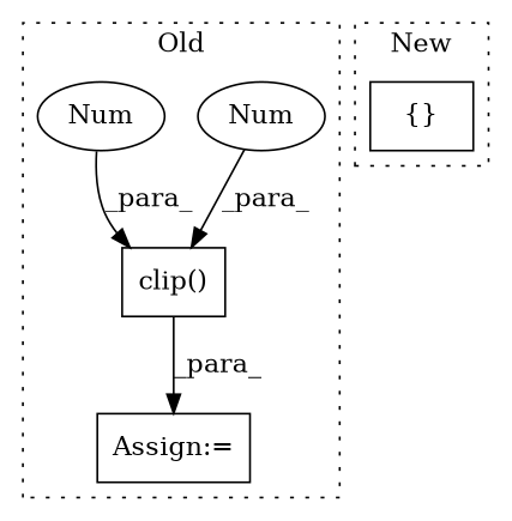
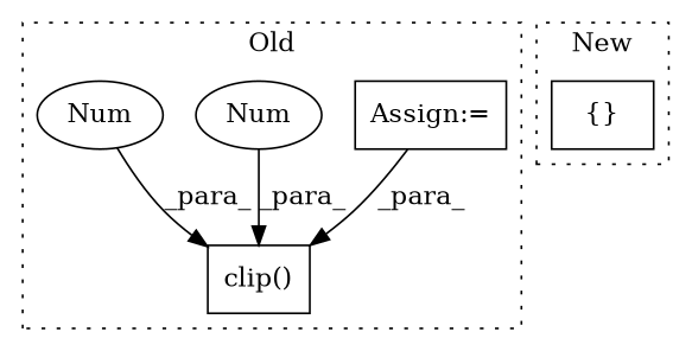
  digraph {
    node [a=76 l=3 shape=box]
    n1 [a=75 l="12,1" label="clip()" s="21338,21361"]
    n2 [a=68 label="Assign:=" s=21510]
    n3 [label=Num s=21358 shape=ellipse]
    n4 [l=1 label=Num s=21355 shape=ellipse]
    n5 [a=59 l="1,0" label="{}" s="21391,21399"]
    subgraph cluster_1 {
      label=Old
      style=dotted
      n1
      n2
      n3
      n4
    }
    subgraph cluster_2 {
      label=New
      style=dotted
      n5
    }
-   n1 -> n2 [label=_para_]
+   n2 -> n1 [label=_para_]
    n3 -> n1 [label=_para_]
    n4 -> n1 [label=_para_]
  }
